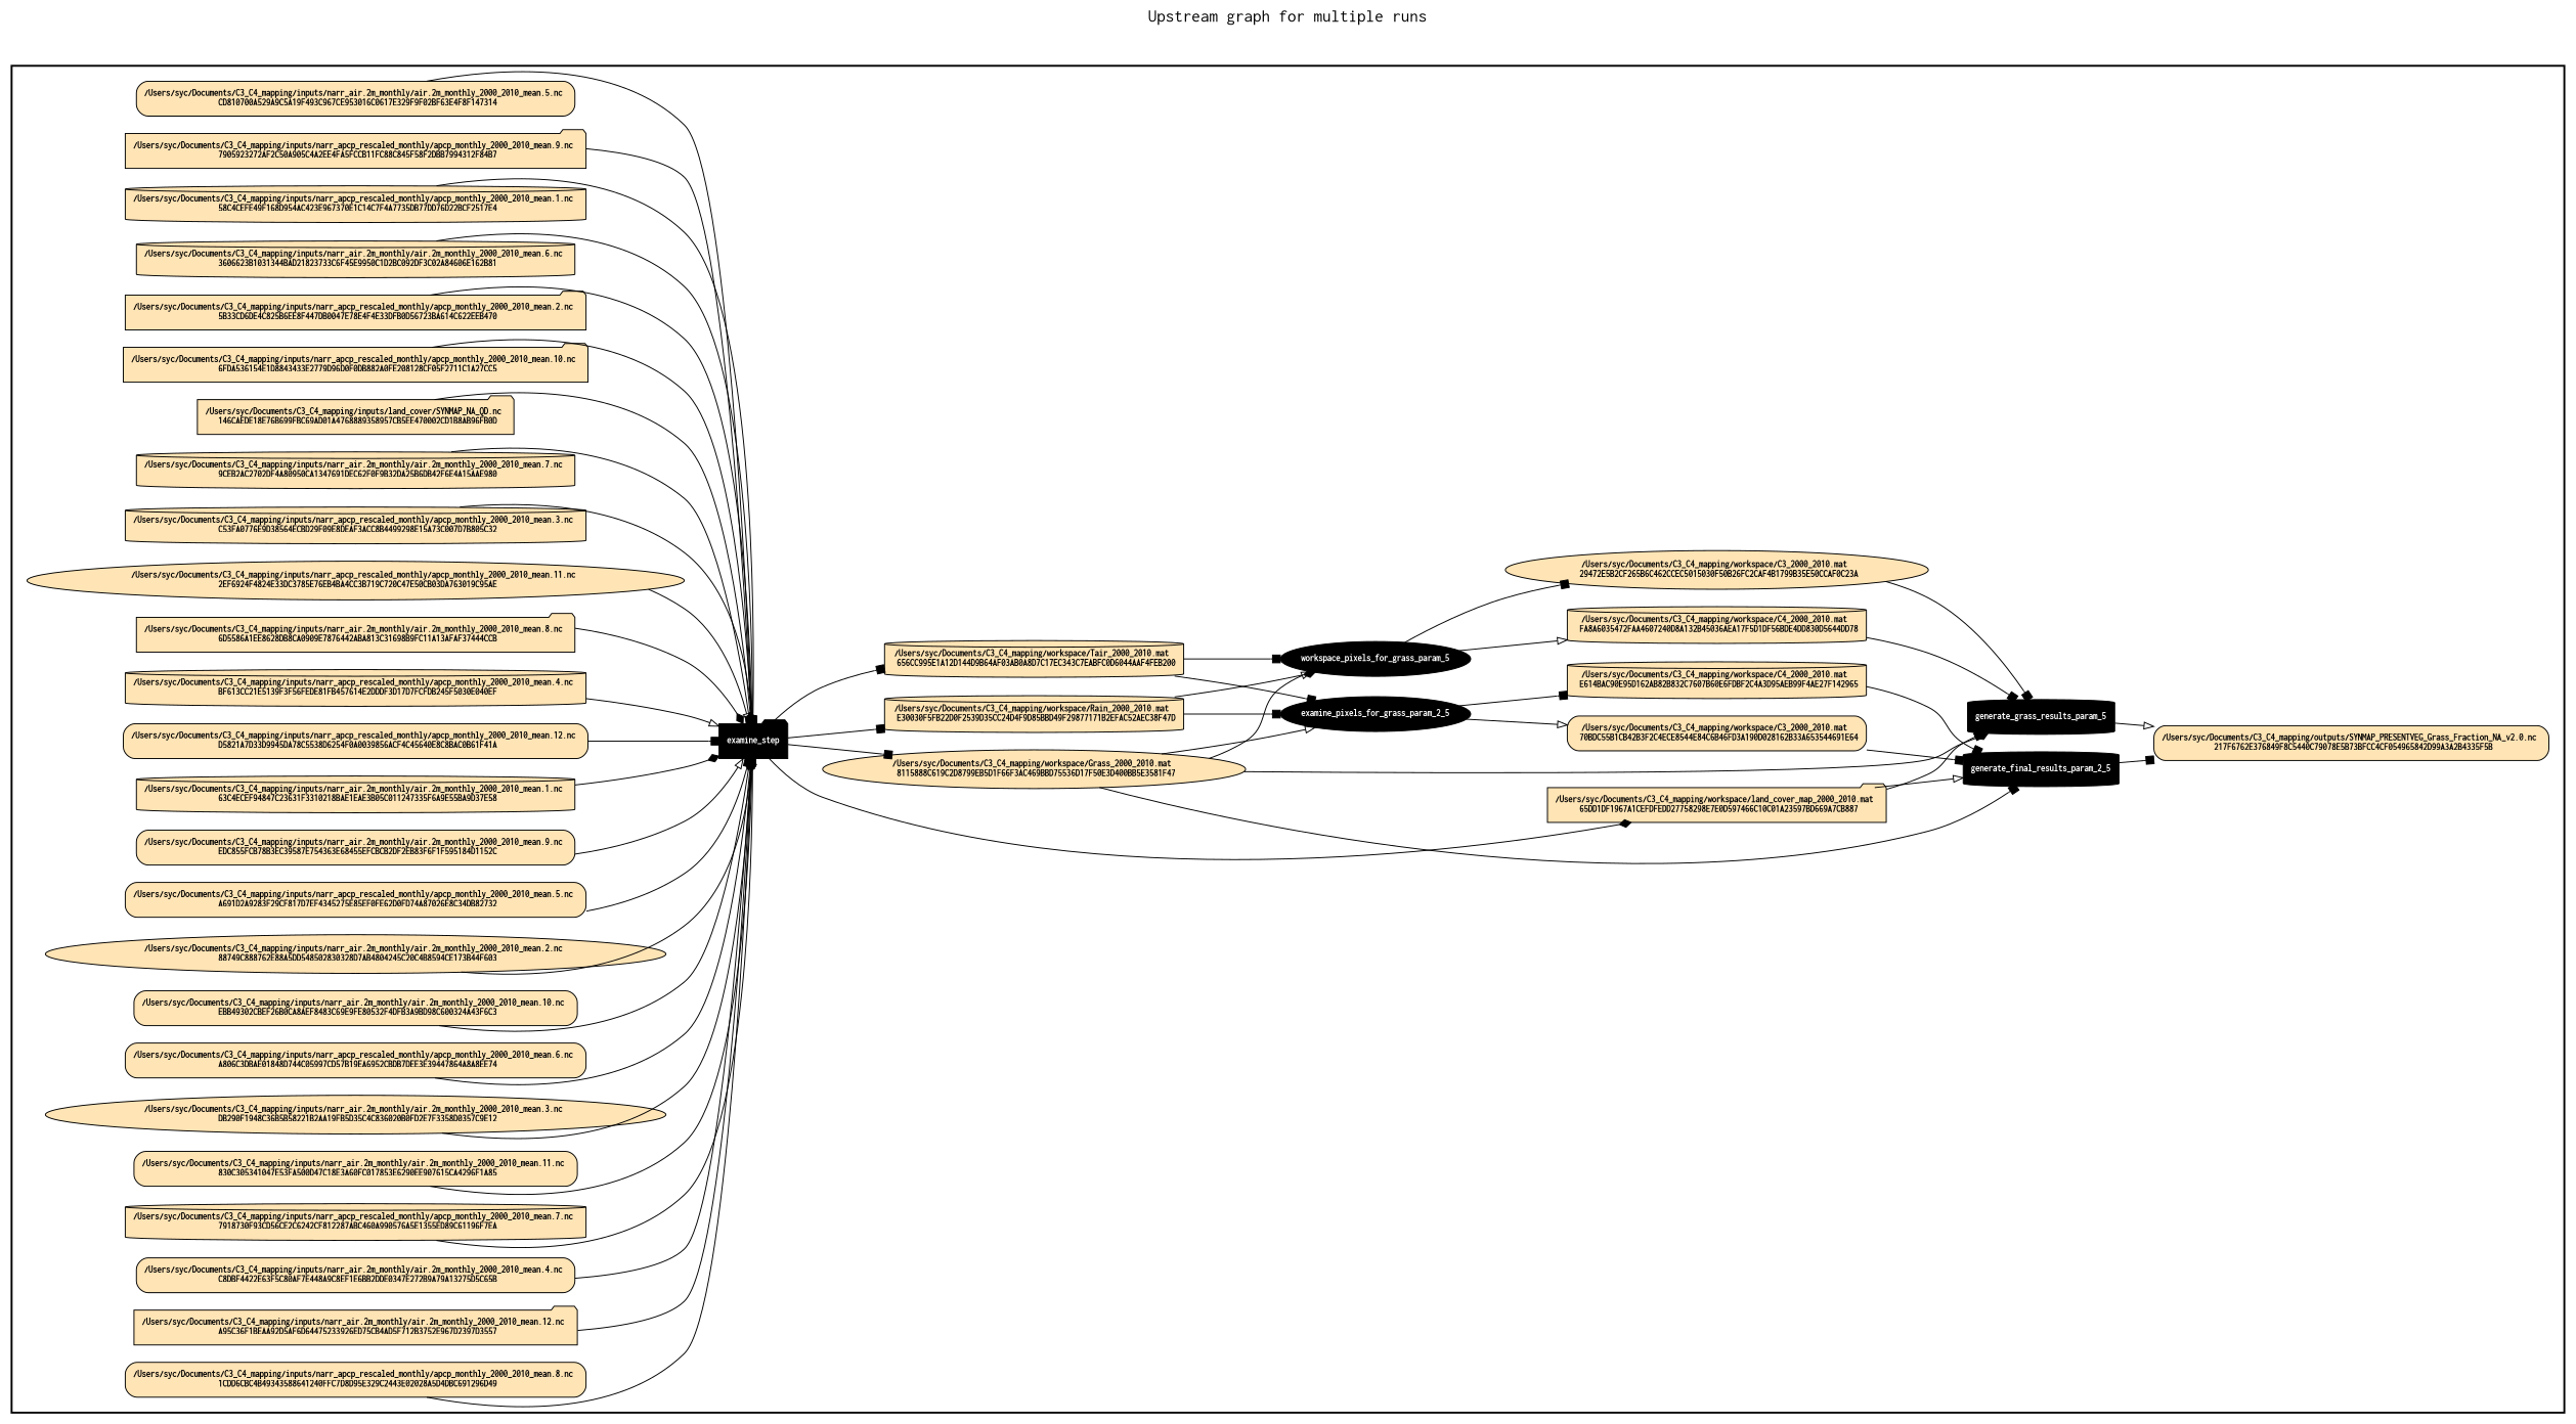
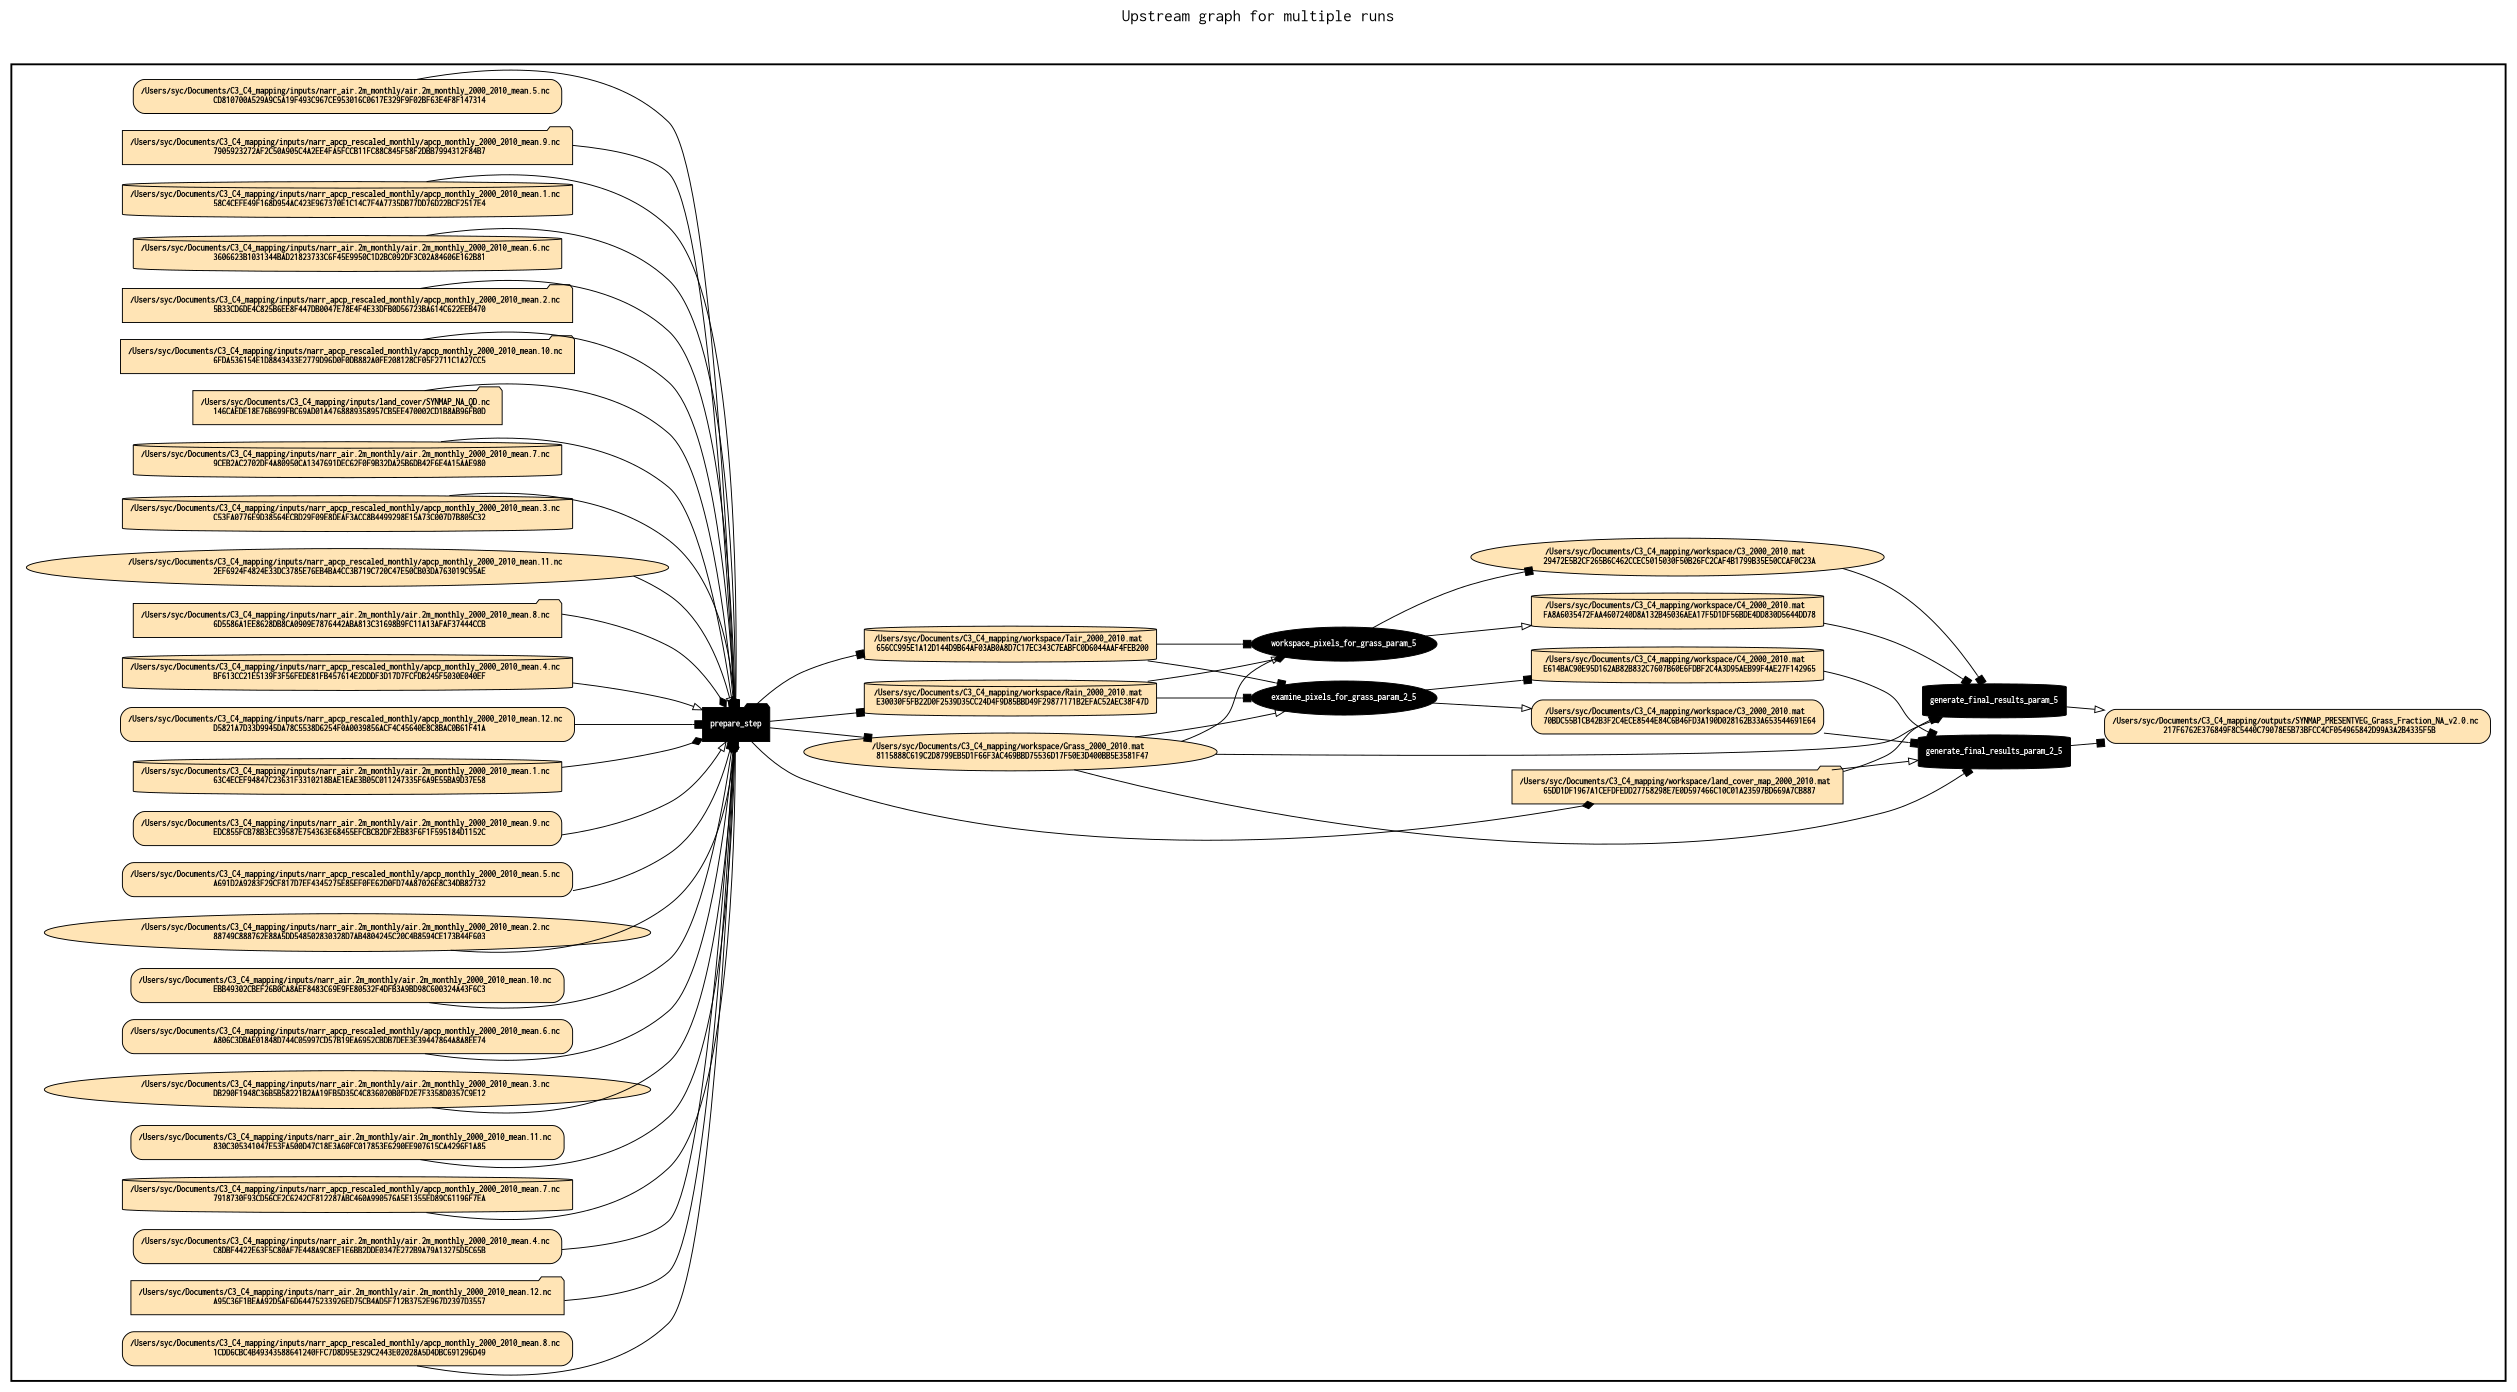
  digraph {
    fontname=Courier
    fontsize=18
    label="Upstream graph for multiple runs"
    labelloc=t
    rankdir=LR
    node [fillcolor="#FFE4B5" fontcolor=black fontname="Courier-Bold" fontsize=9 peripheries=1 shape=cylinder style="rounded,filled"]
    edge [arrowhead=box]
    n1 [fillcolor=black fontcolor=white label=workspace_pixels_for_grass_param_5 shape=ellipse style=filled]
    examine_pixels_for_grass_param_2_5 [fillcolor=black fontcolor=white shape=ellipse style=filled]
-   prepare_step [fillcolor=black fontcolor=white shape=folder style=filled label=examine_step]
-   generate_final_results_param_5 [fillcolor=black fontcolor=white style=filled label=generate_grass_results_param_5]
+   prepare_step [fillcolor=black fontcolor=white shape=folder style=filled]
+   generate_final_results_param_5 [fillcolor=black fontcolor=white style=filled]
    generate_final_results_param_2_5 [fillcolor=black fontcolor=white style=filled]
    n6 [label="/Users/syc/Documents/C3_C4_mapping/inputs/narr_air.2m_monthly/air.2m_monthly_2000_2010_mean.5.nc \n CD810700A529A9C5A19F493C967CE953016C0617E329F9F02BF63E4F8F147314" shape=box]
    n7 [label="/Users/syc/Documents/C3_C4_mapping/workspace/Grass_2000_2010.mat \n 8115888C619C2D8799EB5D1F66F3AC469BBD75536D17F50E3D400BB5E3581F47" shape=ellipse]
    n8 [label="/Users/syc/Documents/C3_C4_mapping/inputs/narr_apcp_rescaled_monthly/apcp_monthly_2000_2010_mean.9.nc \n 7905923272AF2C50A905C4A2EE4FA5FCCB11FC88C845F58F2DBB7994312F84B7" shape=folder]
    n9 [label="/Users/syc/Documents/C3_C4_mapping/inputs/narr_apcp_rescaled_monthly/apcp_monthly_2000_2010_mean.1.nc \n 58C4CEFE49F168D954AC423E967370E1C14C7F4A7735DB77DD76D22BCF2517E4"]
    n10 [label="/Users/syc/Documents/C3_C4_mapping/inputs/narr_air.2m_monthly/air.2m_monthly_2000_2010_mean.6.nc \n 3606623B1031344BAD21823733C6F45E9950C1D2BC092DF3C02A84606E162B81"]
    n11 [label="/Users/syc/Documents/C3_C4_mapping/inputs/narr_apcp_rescaled_monthly/apcp_monthly_2000_2010_mean.2.nc \n 5B33CD6DE4C825B6EE8F447DB0047E78E4F4E33DFB0D56723BA614C622EEB470" shape=folder]
    n12 [label="/Users/syc/Documents/C3_C4_mapping/inputs/narr_apcp_rescaled_monthly/apcp_monthly_2000_2010_mean.10.nc \n 6FDA536154E1D8843433E2779D96D0F0DB882A0FE208128CF05F2711C1A27CC5" shape=folder]
    n13 [label="/Users/syc/Documents/C3_C4_mapping/inputs/land_cover/SYNMAP_NA_QD.nc \n 146CAEDE18E76B699FBC69AD01A4768889358957CB5EE470002CD1B8AB96FB0D" shape=folder]
    n14 [label="/Users/syc/Documents/C3_C4_mapping/inputs/narr_air.2m_monthly/air.2m_monthly_2000_2010_mean.7.nc \n 9CEB2AC2702DF4A80950CA1347691DEC62F0F9B32DA25B6DB42F6E4A15AAE980"]
    n15 [label="/Users/syc/Documents/C3_C4_mapping/inputs/narr_apcp_rescaled_monthly/apcp_monthly_2000_2010_mean.3.nc \n C53FA0776E9D38564ECBD29F09E8DEAF3ACC8B4499298E15A73C007D7B805C32"]
    n16 [label="/Users/syc/Documents/C3_C4_mapping/inputs/narr_apcp_rescaled_monthly/apcp_monthly_2000_2010_mean.11.nc \n 2EF6924F4824E33DC3785E76EB4BA4CC3B719C720C47E50CB03DA763019C95AE" shape=ellipse]
    n17 [label="/Users/syc/Documents/C3_C4_mapping/outputs/SYNMAP_PRESENTVEG_Grass_Fraction_NA_v2.0.nc \n 217F6762E376849F8C5440C79078E5B73BFCC4CF054965842D99A3A2B4335F5B" shape=box]
    n18 [label="/Users/syc/Documents/C3_C4_mapping/inputs/narr_air.2m_monthly/air.2m_monthly_2000_2010_mean.8.nc \n 6D5586A1EE8628DB8CA0909E7876442ABA813C31698B9FC11A13AFAF37444CCB" shape=folder]
    n19 [label="/Users/syc/Documents/C3_C4_mapping/inputs/narr_apcp_rescaled_monthly/apcp_monthly_2000_2010_mean.4.nc \n BF613CC21E5139F3F56FEDE81FB457614E2DDDF3D17D7FCFDB245F5030E040EF"]
    n20 [label="/Users/syc/Documents/C3_C4_mapping/inputs/narr_apcp_rescaled_monthly/apcp_monthly_2000_2010_mean.12.nc \n D5821A7D33D9945DA78C5538D6254F0A0039856ACF4C45640E8C8BAC0B61F41A" shape=box]
    n21 [label="/Users/syc/Documents/C3_C4_mapping/inputs/narr_air.2m_monthly/air.2m_monthly_2000_2010_mean.1.nc \n 63C4ECEF94847C23631F3310218BAE1EAE3B05C011247335F6A9E55BA9D37E58"]
    n22 [label="/Users/syc/Documents/C3_C4_mapping/inputs/narr_air.2m_monthly/air.2m_monthly_2000_2010_mean.9.nc \n EDC855FCB78B3EC39587E754363E68455EFCBCB2DF2EB83F6F1F595184D1152C" shape=box]
    n23 [label="/Users/syc/Documents/C3_C4_mapping/inputs/narr_apcp_rescaled_monthly/apcp_monthly_2000_2010_mean.5.nc \n A691D2A9283F29CF817D7EF4345275E85EF0FE62D0FD74A87026E8C34DB82732" shape=box]
    n24 [label="/Users/syc/Documents/C3_C4_mapping/workspace/land_cover_map_2000_2010.mat \n 65DD1DF1967A1CEFDFEDD27758298E7E0D597466C10C01A23597BD669A7CB887" shape=folder]
    n25 [label="/Users/syc/Documents/C3_C4_mapping/workspace/C3_2000_2010.mat \n 70BDC55B1CB42B3F2C4ECE8544E84C6B46FD3A190D028162B33A653544691E64" shape=box]
    n26 [label="/Users/syc/Documents/C3_C4_mapping/inputs/narr_air.2m_monthly/air.2m_monthly_2000_2010_mean.2.nc \n 88749C888762E88A5DD548502830328D7AB4804245C20C4B8594CE173B44F603" shape=ellipse]
    n27 [label="/Users/syc/Documents/C3_C4_mapping/inputs/narr_air.2m_monthly/air.2m_monthly_2000_2010_mean.10.nc \n EBB49302CBEF26B0CA8AEF8483C69E9FE80532F4DFB3A9BD98C600324A43F6C3" shape=box]
    n28 [label="/Users/syc/Documents/C3_C4_mapping/inputs/narr_apcp_rescaled_monthly/apcp_monthly_2000_2010_mean.6.nc \n A806C3DBAE01848D744C05997CD57B19EA6952CBDB7DEE3E39447864A8A8EE74" shape=box]
    n29 [label="/Users/syc/Documents/C3_C4_mapping/workspace/Tair_2000_2010.mat \n 656CC995E1A12D144D9B64AF03AB0A8D7C17EC343C7EABFC0D6044AAF4FEB200"]
    n30 [label="/Users/syc/Documents/C3_C4_mapping/workspace/C4_2000_2010.mat \n E614BAC90E95D162AB82B832C7607B60E6FDBF2C4A3D95AEB99F4AE27F142965"]
    n31 [label="/Users/syc/Documents/C3_C4_mapping/inputs/narr_air.2m_monthly/air.2m_monthly_2000_2010_mean.3.nc \n DB290F1948C36B5B58221B2AA19FB5D35C4C836020B0FD2E7F3358D0357C9E12" shape=ellipse]
    n32 [label="/Users/syc/Documents/C3_C4_mapping/inputs/narr_air.2m_monthly/air.2m_monthly_2000_2010_mean.11.nc \n 830C305341047E53FA500D47C18E3A60FC017853E6290EE907615CA4296F1A85" shape=box]
    n33 [label="/Users/syc/Documents/C3_C4_mapping/inputs/narr_apcp_rescaled_monthly/apcp_monthly_2000_2010_mean.7.nc \n 7918730F93CD56CE2C6242CF812287ABC460A990576A5E1355ED89C61196F7EA"]
    n34 [label="/Users/syc/Documents/C3_C4_mapping/workspace/C4_2000_2010.mat \n FA8A6035472FAA4607240D8A132B45036AEA17F5D1DF56BDE4DD830D5644DD78"]
    n35 [label="/Users/syc/Documents/C3_C4_mapping/inputs/narr_air.2m_monthly/air.2m_monthly_2000_2010_mean.4.nc \n C8DBF4422E63F5C80AF7E448A9C8EF1E6BB2DDE0347E272B9A79A13275D5C65B" shape=box]
    n36 [label="/Users/syc/Documents/C3_C4_mapping/inputs/narr_air.2m_monthly/air.2m_monthly_2000_2010_mean.12.nc \n A95C36F1BEAA92D5AF6D64475233926ED75CB4AD5F712B3752E967D2397D3557" shape=folder]
    n37 [label="/Users/syc/Documents/C3_C4_mapping/inputs/narr_apcp_rescaled_monthly/apcp_monthly_2000_2010_mean.8.nc \n 1CDD6CBC4B49343588641240FFC7D8D95E329C2443E02028A5D4DBC691296D49" shape=box]
    n38 [label="/Users/syc/Documents/C3_C4_mapping/workspace/Rain_2000_2010.mat \n E30030F5FB22D0F2539D35CC24D4F9D85BBD49F29877171B2EFAC52AEC38F47D"]
    n39 [label="/Users/syc/Documents/C3_C4_mapping/workspace/C3_2000_2010.mat \n 29472E5B2CF265B6C462CCEC5015030F50B26FC2CAF4B1799B35E50CCAF0C23A" shape=ellipse]
    subgraph cluster_1 {
      color=black
      label=""
      penwidth=2
      subgraph cluster_2 {
        color=white
        label=""
        penwidth=2
        n1
        examine_pixels_for_grass_param_2_5
        prepare_step
        generate_final_results_param_5
        generate_final_results_param_2_5
        n6
        n7
        n8
        n9
        n10
        n11
        n12
        n13
        n14
        n15
        n16
        n17
        n18
        n19
        n20
        n21
        n22
        n23
        n24
        n25
        n26
        n27
        n28
        n29
        n30
        n31
        n32
        n33
        n34
        n35
        n36
        n37
        n38
        n39
      }
    }
    n1 -> n34 [arrowhead=onormal]
    n1 -> n39
    examine_pixels_for_grass_param_2_5 -> n25 [arrowhead=onormal]
    examine_pixels_for_grass_param_2_5 -> n30
    prepare_step -> n7
    prepare_step -> n24 [arrowhead=diamond]
    prepare_step -> n29
    prepare_step -> n38
    generate_final_results_param_5 -> n17 [arrowhead=onormal]
    generate_final_results_param_2_5 -> n17
    n6 -> prepare_step
    n7 -> n1 [arrowhead=onormal]
    n7 -> examine_pixels_for_grass_param_2_5 [arrowhead=onormal]
    n7 -> generate_final_results_param_5 [arrowhead=diamond]
    n7 -> generate_final_results_param_2_5
    n8 -> prepare_step
    n9 -> prepare_step
    n10 -> prepare_step
    n11 -> prepare_step
    n12 -> prepare_step [arrowhead=diamond]
    n13 -> prepare_step [arrowhead=diamond]
    n14 -> prepare_step
    n15 -> prepare_step
    n16 -> prepare_step [arrowhead=onormal]
    n18 -> prepare_step [arrowhead=diamond]
    n19 -> prepare_step [arrowhead=onormal]
    n20 -> prepare_step
    n21 -> prepare_step [arrowhead=diamond]
    n22 -> prepare_step [arrowhead=onormal]
    n23 -> prepare_step
    n24 -> generate_final_results_param_5
    n24 -> generate_final_results_param_2_5 [arrowhead=onormal]
    n25 -> generate_final_results_param_2_5
    n26 -> prepare_step [arrowhead=onormal]
    n27 -> prepare_step [arrowhead=diamond]
    n28 -> prepare_step
    n29 -> n1
    n29 -> examine_pixels_for_grass_param_2_5
    n30 -> generate_final_results_param_2_5
    n31 -> prepare_step [arrowhead=diamond]
    n32 -> prepare_step [arrowhead=diamond]
    n33 -> prepare_step [arrowhead=diamond]
    n34 -> generate_final_results_param_5
    n35 -> prepare_step [arrowhead=diamond]
    n36 -> prepare_step
    n37 -> prepare_step
    n38 -> n1 [arrowhead=diamond]
    n38 -> examine_pixels_for_grass_param_2_5
    n39 -> generate_final_results_param_5
  }
